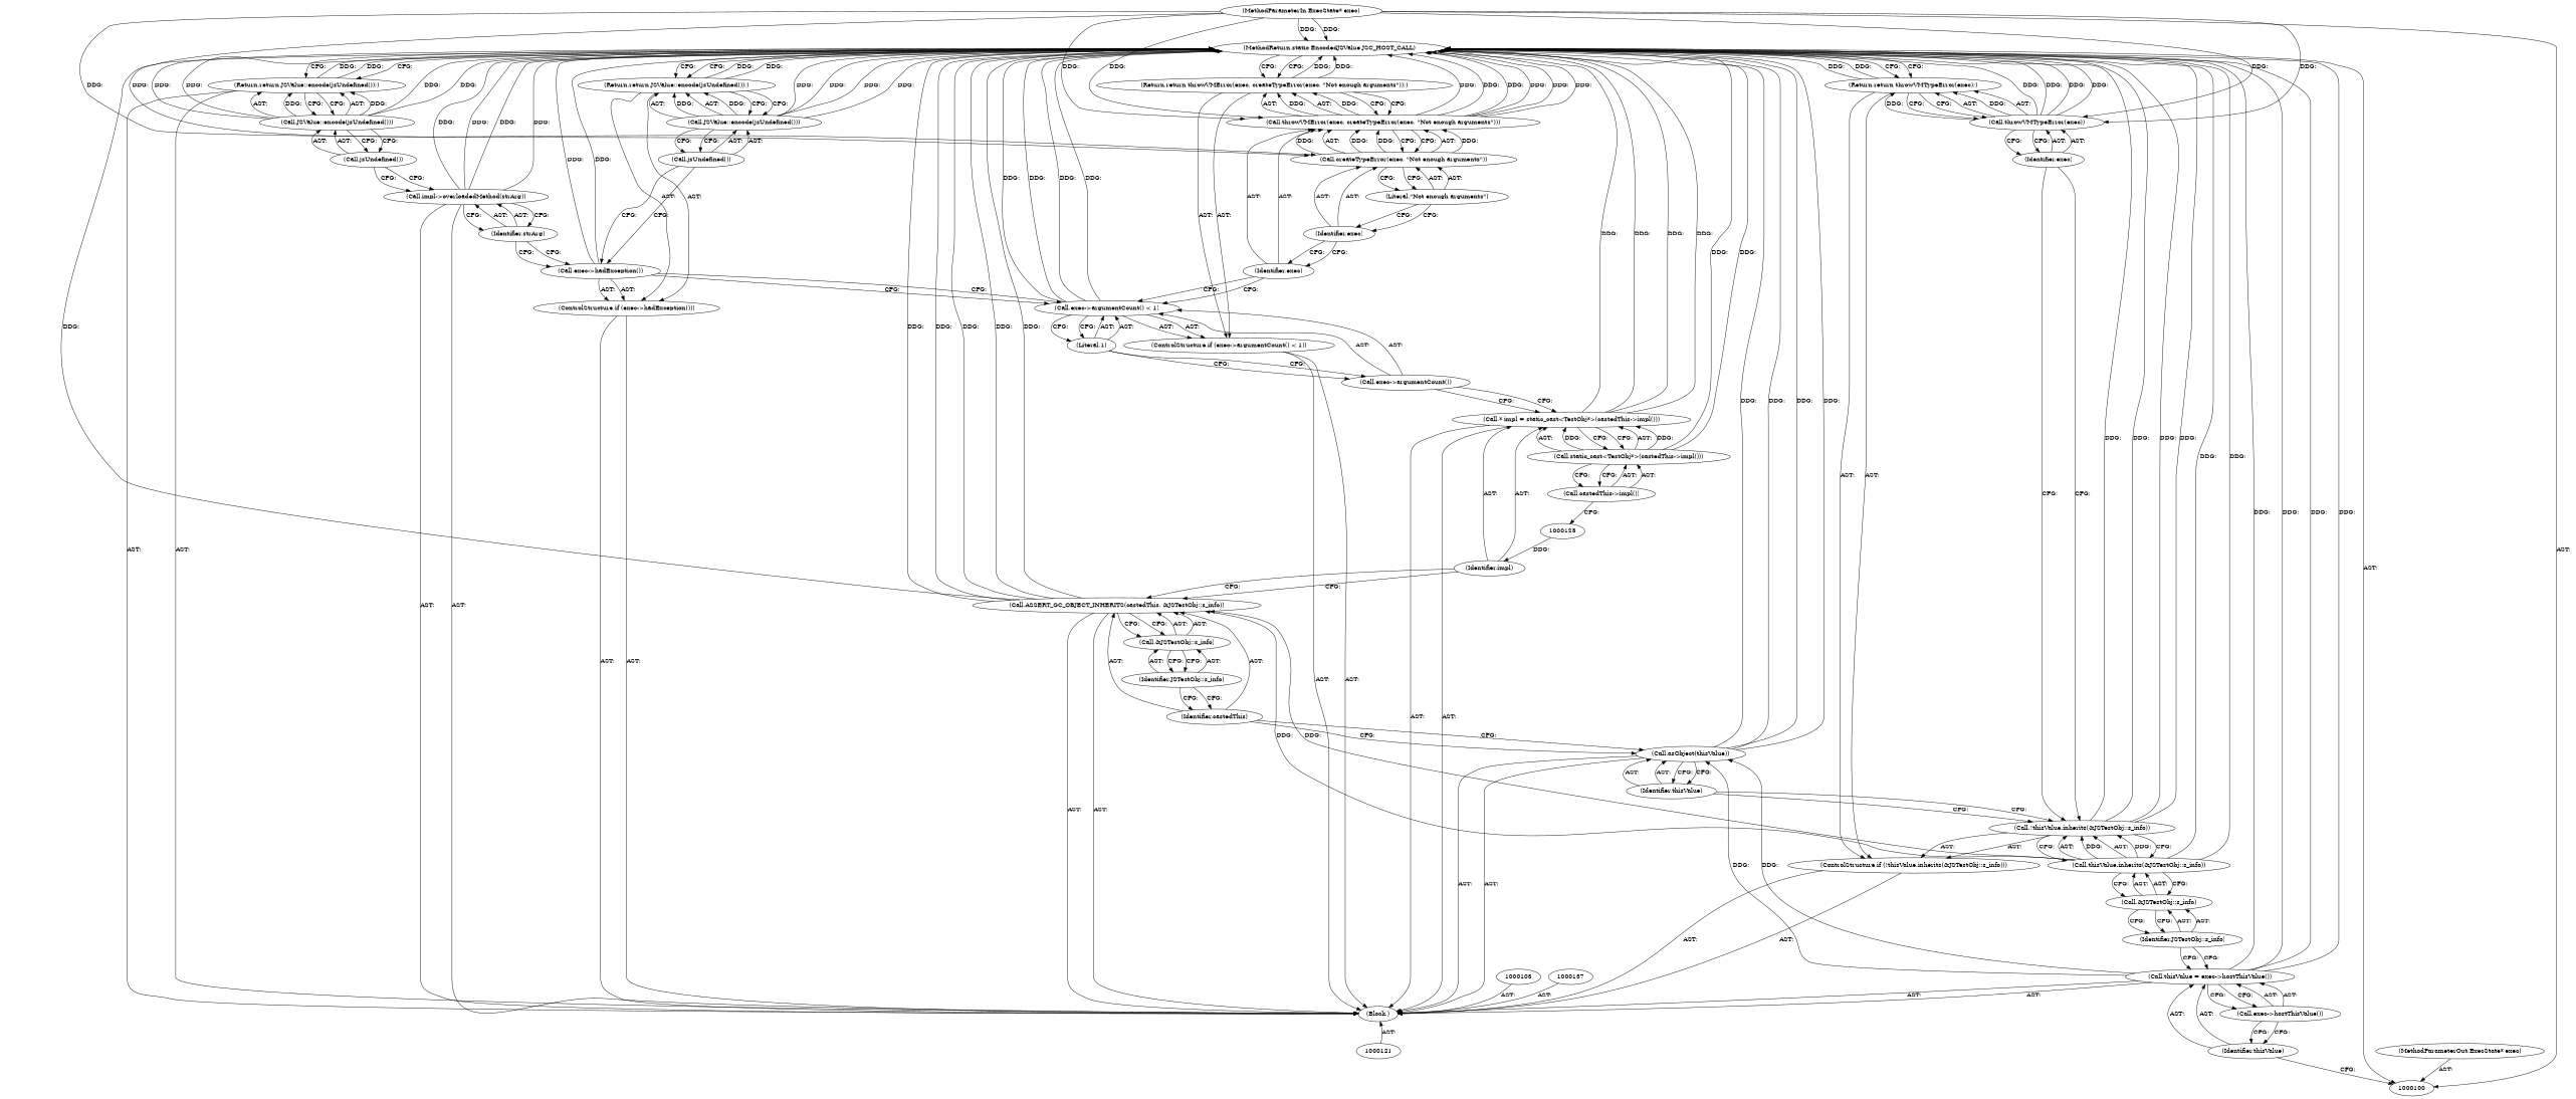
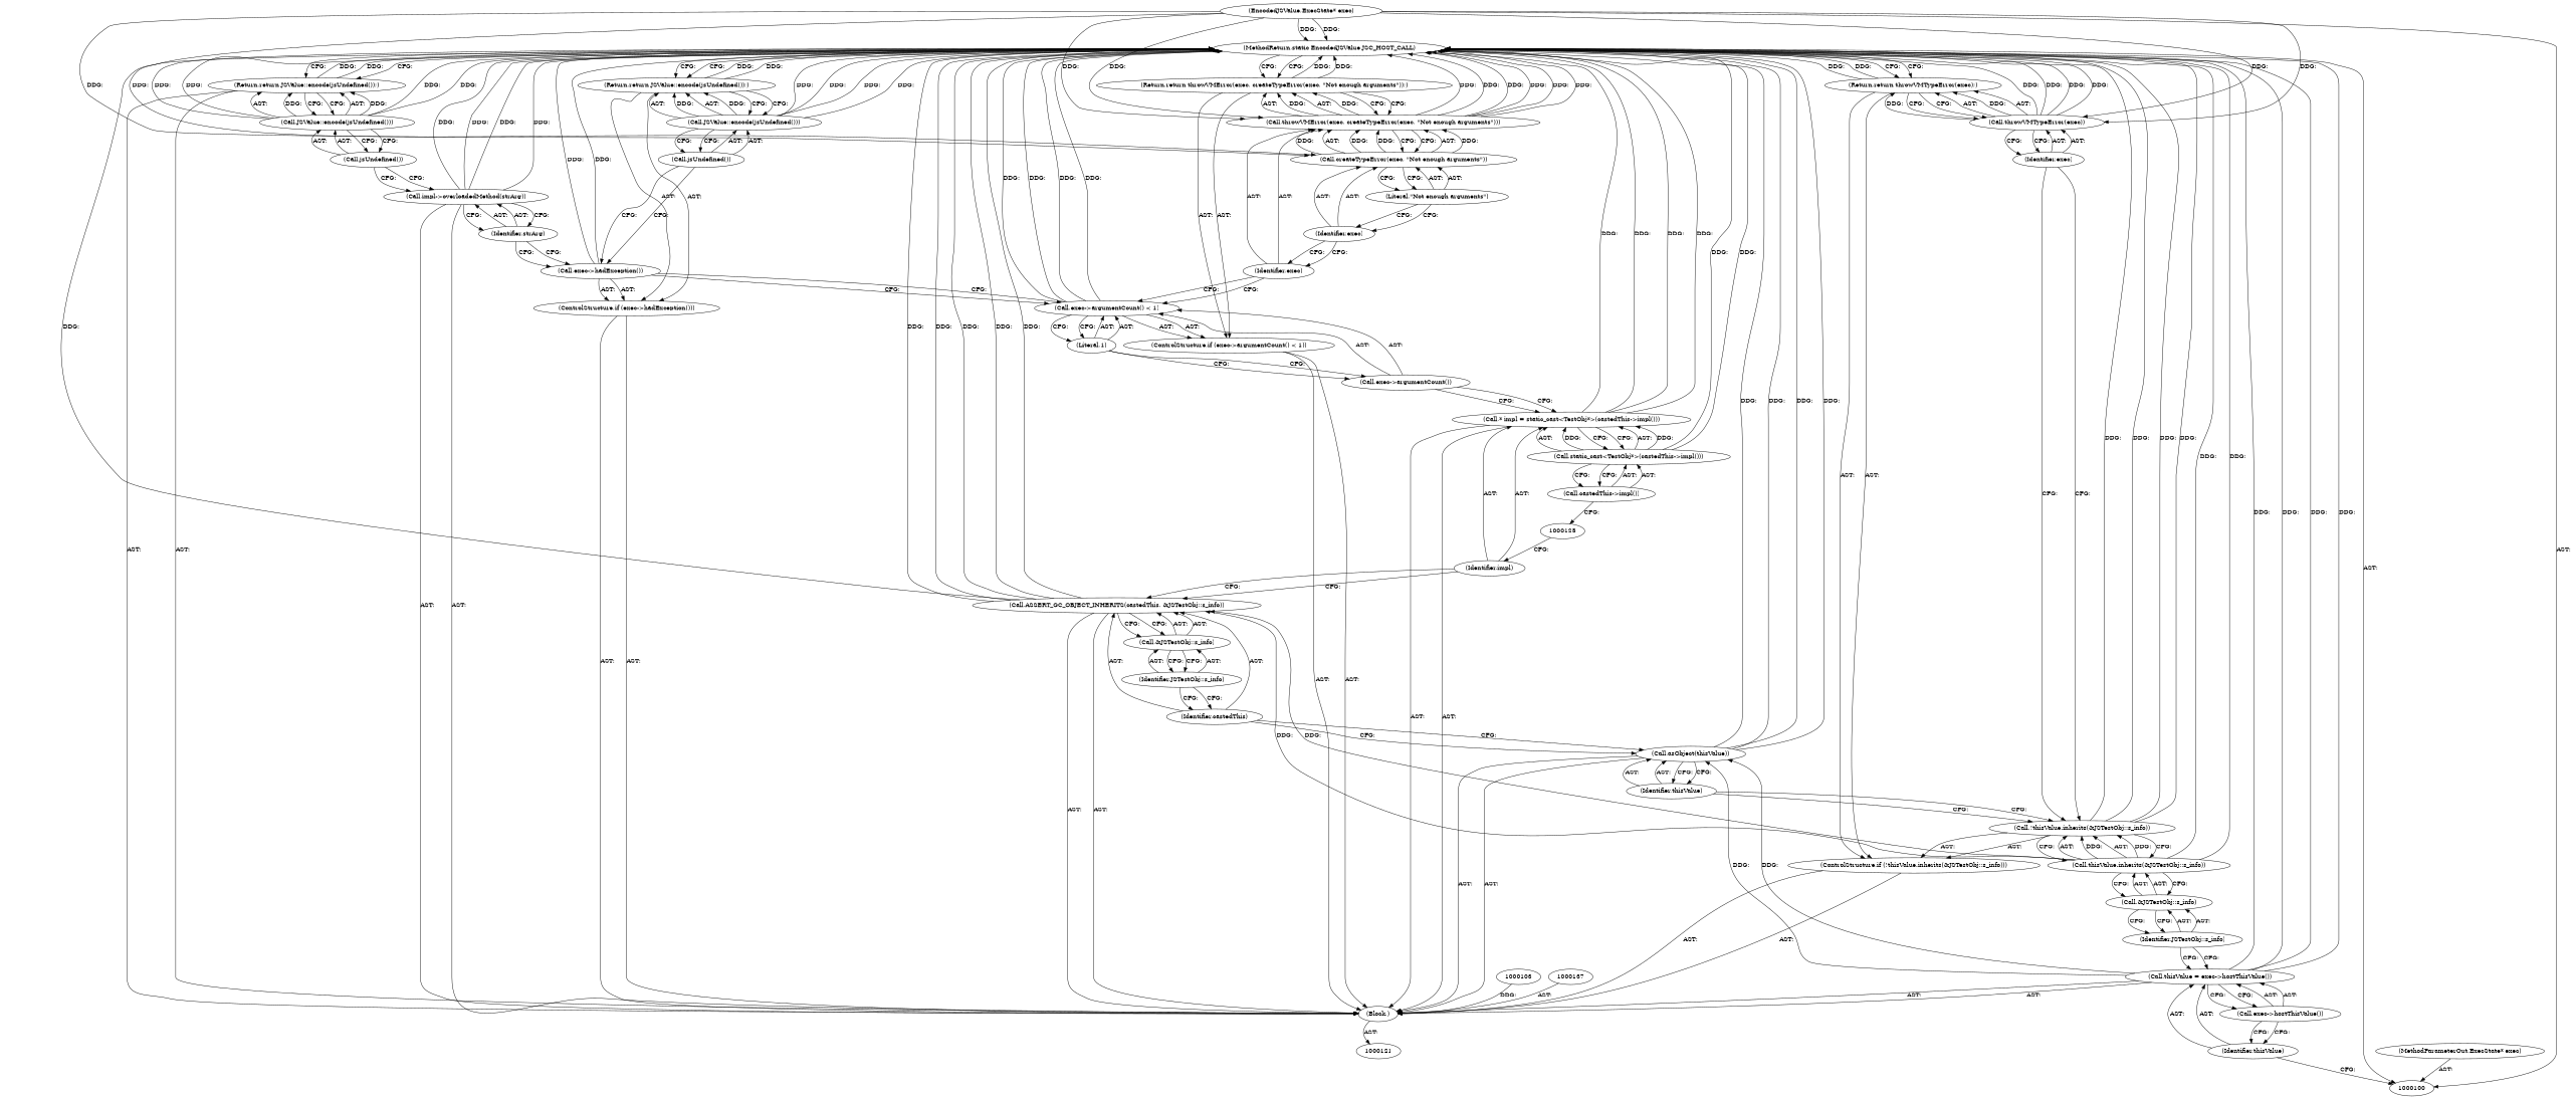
  digraph {
    n1 [label="(MethodReturn,static EncodedJSValue JSC_HOST_CALL)"]
    n2 [label="(Return,return throwVMError(exec, createTypeError(exec, \"Not enough arguments\"));)"]
    n3 [label="(Return,return JSValue::encode(jsUndefined());)"]
    n4 [label="(Return,return JSValue::encode(jsUndefined());)"]
    n5 [label="(Return,return throwVMTypeError(exec);)"]
    1000100
    n7 [label="(Call,throwVMError(exec, createTypeError(exec, \"Not enough arguments\")))"]
    n8 [label="(ControlStructure,if (exec->argumentCount() < 1))"]
    n9 [label="(ControlStructure,if (exec->hadException()))"]
    n10 [label="(Call,JSValue::encode(jsUndefined()))"]
    n11 [label="(Block,)"]
    n12 [label="(Call,JSValue::encode(jsUndefined()))"]
    n13 [label="(Call,throwVMTypeError(exec))"]
    n14 [label="(ControlStructure,if (!thisValue.inherits(&JSTestObj::s_info)))"]
-   n15 [label="(MethodParameterIn,ExecState* exec)"]
+   n15 [label="(EncodedJSValue,ExecState* exec)"]
    n16 [label="(Call,createTypeError(exec, \"Not enough arguments\"))"]
    n17 [label="(Literal,\"Not enough arguments\")"]
    n18 [label="(Identifier,exec)"]
    n19 [label="(MethodParameterOut,ExecState* exec)"]
    n20 [label="(Identifier,exec)"]
    n21 [label="(Call,exec->argumentCount() < 1)"]
    n22 [label="(Literal,1)"]
    n23 [label="(Identifier,exec)"]
    n24 [label="(Call,exec->hadException())"]
    n25 [label="(Call,jsUndefined())"]
    n26 [label="(Identifier,strArg)"]
    n27 [label="(Call,impl->overloadedMethod(strArg))"]
    n28 [label="(Call,jsUndefined())"]
    n29 [label="(Call,thisValue = exec->hostThisValue())"]
    n30 [label="(Call,exec->hostThisValue())"]
    n31 [label="(Call,asObject(thisValue))"]
    n32 [label="(Identifier,thisValue)"]
    n33 [label="(Identifier,thisValue)"]
    n34 [label="(Call,&JSTestObj::s_info)"]
    n35 [label="(Identifier,JSTestObj::s_info)"]
    n36 [label="(Call,thisValue.inherits(&JSTestObj::s_info))"]
    n37 [label="(Call,!thisValue.inherits(&JSTestObj::s_info))"]
    n38 [label="(Call,ASSERT_GC_OBJECT_INHERITS(castedThis, &JSTestObj::s_info))"]
    n39 [label="(Call,&JSTestObj::s_info)"]
    n40 [label="(Identifier,castedThis)"]
    n41 [label="(Identifier,JSTestObj::s_info)"]
    n42 [label="(Call,* impl = static_cast<TestObj*>(castedThis->impl()))"]
    n43 [label="(Call,static_cast<TestObj*>(castedThis->impl()))"]
    n44 [label="(Call,castedThis->impl())"]
    n45 [label="(Identifier,impl)"]
    1000125
    n47 [label="(Call,exec->argumentCount())"]
    1000103
    1000121
    1000137
    n1 -> n2 [label="CFG: "]
    n1 -> n2 [label="CFG: "]
    n1 -> n3 [label="CFG: "]
    n1 -> n3 [label="CFG: "]
    n1 -> n4 [label="CFG: "]
    n1 -> n4 [label="CFG: "]
    n1 -> n5 [label="CFG: "]
    n1 -> n5 [label="CFG: "]
    n1 -> 1000100 [label="AST: "]
    n2 -> n1 [label="DDG: "]
    n2 -> n1 [label="DDG: "]
    n2 -> n7 [label="CFG: "]
    n2 -> n7 [label="CFG: "]
    n2 -> n8 [label="AST: "]
    n2 -> n8 [label="AST: "]
    n3 -> n1 [label="DDG: "]
    n3 -> n1 [label="DDG: "]
    n3 -> n9 [label="AST: "]
    n3 -> n9 [label="AST: "]
    n3 -> n10 [label="CFG: "]
    n3 -> n10 [label="CFG: "]
    n4 -> n1 [label="DDG: "]
    n4 -> n1 [label="DDG: "]
    n4 -> n11 [label="AST: "]
    n4 -> n11 [label="AST: "]
    n4 -> n12 [label="CFG: "]
    n4 -> n12 [label="CFG: "]
    n5 -> n1 [label="DDG: "]
    n5 -> n1 [label="DDG: "]
    n5 -> n13 [label="CFG: "]
    n5 -> n13 [label="CFG: "]
    n5 -> n14 [label="AST: "]
    n5 -> n14 [label="AST: "]
    n7 -> n1 [label="DDG: "]
    n7 -> n1 [label="DDG: "]
    n7 -> n1 [label="DDG: "]
    n7 -> n1 [label="DDG: "]
    n7 -> n1 [label="DDG: "]
    n7 -> n1 [label="DDG: "]
    n7 -> n2 [label="AST: "]
    n7 -> n2 [label="DDG: "]
    n7 -> n2 [label="AST: "]
    n7 -> n2 [label="DDG: "]
    n7 -> n16 [label="CFG: "]
    n7 -> n16 [label="CFG: "]
    n8 -> n11 [label="AST: "]
    n8 -> n11 [label="AST: "]
    n9 -> n11 [label="AST: "]
    n9 -> n11 [label="AST: "]
    n10 -> n1 [label="DDG: "]
    n10 -> n1 [label="DDG: "]
    n10 -> n1 [label="DDG: "]
    n10 -> n1 [label="DDG: "]
    n10 -> n3 [label="AST: "]
    n10 -> n3 [label="DDG: "]
    n10 -> n3 [label="AST: "]
    n10 -> n3 [label="DDG: "]
    n10 -> n25 [label="CFG: "]
    n10 -> n25 [label="CFG: "]
    n12 -> n1 [label="DDG: "]
    n12 -> n1 [label="DDG: "]
    n12 -> n1 [label="DDG: "]
    n12 -> n1 [label="DDG: "]
    n12 -> n4 [label="AST: "]
    n12 -> n4 [label="DDG: "]
    n12 -> n4 [label="AST: "]
    n12 -> n4 [label="DDG: "]
    n12 -> n28 [label="CFG: "]
    n12 -> n28 [label="CFG: "]
    n13 -> n1 [label="DDG: "]
    n13 -> n1 [label="DDG: "]
    n13 -> n1 [label="DDG: "]
    n13 -> n1 [label="DDG: "]
    n13 -> n5 [label="AST: "]
    n13 -> n5 [label="DDG: "]
    n13 -> n5 [label="AST: "]
    n13 -> n5 [label="DDG: "]
    n13 -> n18 [label="CFG: "]
    n13 -> n18 [label="CFG: "]
    n14 -> n11 [label="AST: "]
    n14 -> n11 [label="AST: "]
    n15 -> n1 [label="DDG: "]
    n15 -> n1 [label="DDG: "]
    n15 -> 1000100 [label="AST: "]
    n15 -> n7 [label="DDG: "]
    n15 -> n7 [label="DDG: "]
    n15 -> n13 [label="DDG: "]
    n15 -> n13 [label="DDG: "]
    n15 -> n16 [label="DDG: "]
    n15 -> n16 [label="DDG: "]
    n16 -> n7 [label="AST: "]
    n16 -> n7 [label="DDG: "]
    n16 -> n7 [label="DDG: "]
    n16 -> n7 [label="AST: "]
    n16 -> n7 [label="DDG: "]
    n16 -> n7 [label="DDG: "]
    n16 -> n17 [label="CFG: "]
    n16 -> n17 [label="CFG: "]
    n17 -> n16 [label="AST: "]
    n17 -> n16 [label="AST: "]
    n17 -> n23 [label="CFG: "]
    n17 -> n23 [label="CFG: "]
    n18 -> n13 [label="AST: "]
    n18 -> n13 [label="AST: "]
    n18 -> n37 [label="CFG: "]
    n18 -> n37 [label="CFG: "]
    n19 -> 1000100 [label="AST: "]
    n20 -> n7 [label="AST: "]
    n20 -> n7 [label="AST: "]
    n20 -> n21 [label="CFG: "]
    n20 -> n21 [label="CFG: "]
    n21 -> n1 [label="DDG: "]
    n21 -> n1 [label="DDG: "]
    n21 -> n1 [label="DDG: "]
    n21 -> n1 [label="DDG: "]
    n21 -> n8 [label="AST: "]
    n21 -> n8 [label="AST: "]
    n21 -> n22 [label="CFG: "]
    n21 -> n22 [label="CFG: "]
    n22 -> n21 [label="AST: "]
    n22 -> n21 [label="AST: "]
    n22 -> n47 [label="CFG: "]
    n22 -> n47 [label="CFG: "]
    n23 -> n16 [label="AST: "]
    n23 -> n16 [label="AST: "]
    n23 -> n20 [label="CFG: "]
    n23 -> n20 [label="CFG: "]
    n24 -> n1 [label="DDG: "]
    n24 -> n1 [label="DDG: "]
    n24 -> n9 [label="AST: "]
    n24 -> n9 [label="AST: "]
    n24 -> n21 [label="CFG: "]
    n24 -> n21 [label="CFG: "]
    n25 -> n10 [label="AST: "]
    n25 -> n10 [label="AST: "]
    n25 -> n24 [label="CFG: "]
    n25 -> n24 [label="CFG: "]
    n26 -> n24 [label="CFG: "]
    n26 -> n24 [label="CFG: "]
    n26 -> n27 [label="AST: "]
    n26 -> n27 [label="AST: "]
    n27 -> n1 [label="DDG: "]
    n27 -> n1 [label="DDG: "]
    n27 -> n1 [label="DDG: "]
    n27 -> n1 [label="DDG: "]
    n27 -> n11 [label="AST: "]
    n27 -> n11 [label="AST: "]
    n27 -> n26 [label="CFG: "]
    n27 -> n26 [label="CFG: "]
    n28 -> n12 [label="AST: "]
    n28 -> n12 [label="AST: "]
    n28 -> n27 [label="CFG: "]
    n28 -> n27 [label="CFG: "]
    n29 -> n1 [label="DDG: "]
    n29 -> n1 [label="DDG: "]
    n29 -> n1 [label="DDG: "]
    n29 -> n1 [label="DDG: "]
    n29 -> n11 [label="AST: "]
    n29 -> n11 [label="AST: "]
    n29 -> n30 [label="CFG: "]
    n29 -> n30 [label="CFG: "]
    n29 -> n31 [label="DDG: "]
    n29 -> n31 [label="DDG: "]
    n30 -> n29 [label="AST: "]
    n30 -> n29 [label="AST: "]
    n30 -> n32 [label="CFG: "]
    n30 -> n32 [label="CFG: "]
    n31 -> n1 [label="DDG: "]
    n31 -> n1 [label="DDG: "]
    n31 -> n1 [label="DDG: "]
    n31 -> n1 [label="DDG: "]
    n31 -> n11 [label="AST: "]
    n31 -> n11 [label="AST: "]
    n31 -> n33 [label="CFG: "]
    n31 -> n33 [label="CFG: "]
    n32 -> 1000100 [label="CFG: "]
    n32 -> n29 [label="AST: "]
    n32 -> n29 [label="AST: "]
    n33 -> n31 [label="AST: "]
    n33 -> n31 [label="AST: "]
    n33 -> n37 [label="CFG: "]
    n33 -> n37 [label="CFG: "]
    n34 -> n35 [label="CFG: "]
    n34 -> n35 [label="CFG: "]
    n34 -> n36 [label="AST: "]
    n34 -> n36 [label="AST: "]
    n35 -> n29 [label="CFG: "]
    n35 -> n29 [label="CFG: "]
    n35 -> n34 [label="AST: "]
    n35 -> n34 [label="AST: "]
    n36 -> n1 [label="DDG: "]
    n36 -> n1 [label="DDG: "]
    n36 -> n34 [label="CFG: "]
    n36 -> n34 [label="CFG: "]
    n36 -> n37 [label="AST: "]
    n36 -> n37 [label="DDG: "]
    n36 -> n37 [label="AST: "]
    n36 -> n37 [label="DDG: "]
    n36 -> n38 [label="DDG: "]
    n36 -> n38 [label="DDG: "]
    n37 -> n1 [label="DDG: "]
    n37 -> n1 [label="DDG: "]
    n37 -> n1 [label="DDG: "]
    n37 -> n1 [label="DDG: "]
    n37 -> n14 [label="AST: "]
    n37 -> n14 [label="AST: "]
    n37 -> n36 [label="CFG: "]
    n37 -> n36 [label="CFG: "]
    n38 -> n1 [label="DDG: "]
    n38 -> n1 [label="DDG: "]
    n38 -> n1 [label="DDG: "]
    n38 -> n1 [label="DDG: "]
    n38 -> n1 [label="DDG: "]
    n38 -> n1 [label="DDG: "]
    n38 -> n11 [label="AST: "]
    n38 -> n11 [label="AST: "]
    n38 -> n39 [label="CFG: "]
    n38 -> n39 [label="CFG: "]
    n39 -> n38 [label="AST: "]
    n39 -> n38 [label="AST: "]
    n39 -> n41 [label="CFG: "]
    n39 -> n41 [label="CFG: "]
    n40 -> n31 [label="CFG: "]
    n40 -> n31 [label="CFG: "]
    n40 -> n38 [label="AST: "]
    n40 -> n38 [label="AST: "]
    n41 -> n39 [label="AST: "]
    n41 -> n39 [label="AST: "]
    n41 -> n40 [label="CFG: "]
    n41 -> n40 [label="CFG: "]
    n42 -> n1 [label="DDG: "]
    n42 -> n1 [label="DDG: "]
    n42 -> n1 [label="DDG: "]
    n42 -> n1 [label="DDG: "]
    n42 -> n11 [label="AST: "]
    n42 -> n11 [label="AST: "]
    n42 -> n43 [label="CFG: "]
    n42 -> n43 [label="CFG: "]
    n43 -> n1 [label="DDG: "]
    n43 -> n1 [label="DDG: "]
    n43 -> n42 [label="AST: "]
    n43 -> n42 [label="DDG: "]
    n43 -> n42 [label="AST: "]
    n43 -> n42 [label="DDG: "]
    n43 -> n44 [label="CFG: "]
    n43 -> n44 [label="CFG: "]
    n44 -> n43 [label="AST: "]
    n44 -> n43 [label="AST: "]
    n44 -> 1000125 [label="CFG: "]
    n45 -> n38 [label="CFG: "]
    n45 -> n38 [label="CFG: "]
    n45 -> n42 [label="AST: "]
    n45 -> n42 [label="AST: "]
-   1000125 -> n45 [label="DDG: "]
+   1000125 -> n45 [label="CFG: "]
    n47 -> n21 [label="AST: "]
    n47 -> n21 [label="AST: "]
    n47 -> n42 [label="CFG: "]
    n47 -> n42 [label="CFG: "]
-   1000103 -> n11 [label="AST: "]
-   1000121 -> n11 [label="AST: "]
+   1000103 -> n11 [label="DDG: "]
+   n11 -> 1000121 [label="AST: "]
    1000137 -> n11 [label="AST: "]
  }
